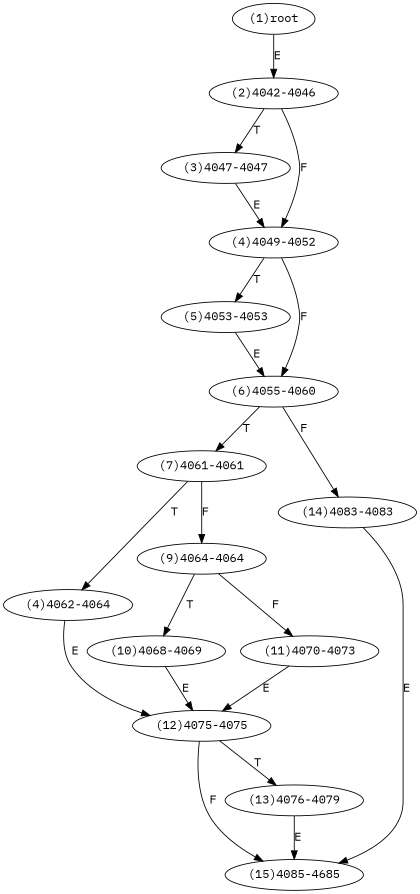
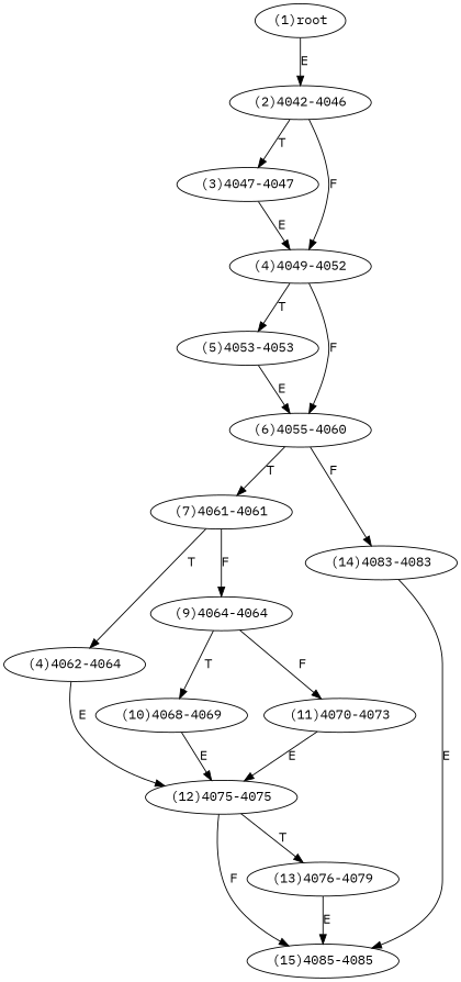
  digraph {
    fontname="IBM Plex Mono"
    node [fontname="IBM Plex Mono"]
    edge [fontname="IBM Plex Mono"]
    n1 [label="(1)root"]
    n2 [label="(2)4042-4046"]
    n3 [label="(3)4047-4047"]
    n4 [label="(4)4049-4052"]
    n5 [label="(5)4053-4053"]
    n6 [label="(6)4055-4060"]
    n7 [label="(7)4061-4061"]
    n8 [label="(14)4083-4083"]
    n9 [label="(4)4062-4064"]
    n10 [label="(9)4064-4064"]
-   n11 [label="(15)4085-4685"]
+   n11 [label="(15)4085-4085"]
    n12 [label="(12)4075-4075"]
    n13 [label="(10)4068-4069"]
    n14 [label="(11)4070-4073"]
    n15 [label="(13)4076-4079"]
    n1 -> n2 [label=E]
    n2 -> n3 [label=T]
    n2 -> n4 [label=F]
    n3 -> n4 [label=E]
    n4 -> n5 [label=T]
    n4 -> n6 [label=F]
    n5 -> n6 [label=E]
    n6 -> n7 [label=T]
    n6 -> n8 [label=F]
    n7 -> n9 [label=T]
    n7 -> n10 [label=F]
    n8 -> n11 [label=E]
    n9 -> n12 [label=E]
    n10 -> n13 [label=T]
    n10 -> n14 [label=F]
    n12 -> n11 [label=F]
    n12 -> n15 [label=T]
    n13 -> n12 [label=E]
    n14 -> n12 [label=E]
    n15 -> n11 [label=E]
  }
